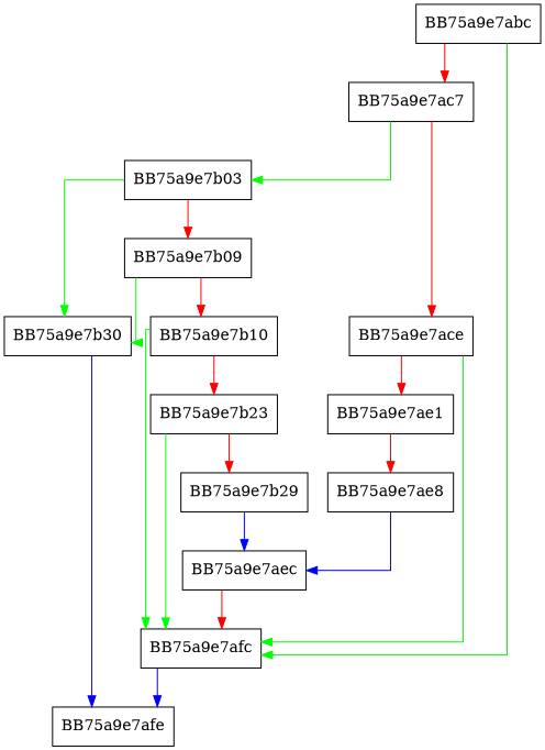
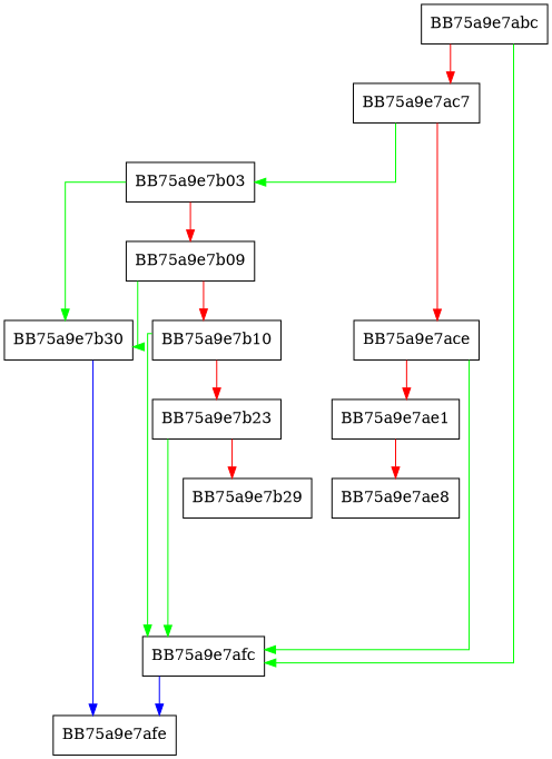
  digraph {
    splines=ortho
    node [shape=box]
    edge [color=red]
    BB75a9e7abc
    BB75a9e7afc
    BB75a9e7ac7
    BB75a9e7afe
    BB75a9e7b03
    BB75a9e7ace
    BB75a9e7b30
    BB75a9e7b09
    BB75a9e7ae1
    BB75a9e7b10
    n11 [label=BB75a9e7ae8]
-   BB75a9e7aec
    BB75a9e7b23
    BB75a9e7b29
    BB75a9e7abc -> BB75a9e7afc [color=green]
    BB75a9e7abc -> BB75a9e7ac7
    BB75a9e7afc -> BB75a9e7afe [color=blue]
    BB75a9e7ac7 -> BB75a9e7b03 [color=green]
    BB75a9e7ac7 -> BB75a9e7ace
    BB75a9e7b03 -> BB75a9e7b30 [color=green]
    BB75a9e7b03 -> BB75a9e7b09
    BB75a9e7ace -> BB75a9e7afc [color=green]
    BB75a9e7ace -> BB75a9e7ae1
    BB75a9e7b30 -> BB75a9e7afe [color=blue]
    BB75a9e7b09 -> BB75a9e7b30 [color=green]
    BB75a9e7b09 -> BB75a9e7b10
    BB75a9e7ae1 -> n11
    BB75a9e7b10 -> BB75a9e7afc [color=green]
    BB75a9e7b10 -> BB75a9e7b23
-   n11 -> BB75a9e7aec [color=blue]
-   BB75a9e7aec -> BB75a9e7afc
    BB75a9e7b23 -> BB75a9e7afc [color=green]
    BB75a9e7b23 -> BB75a9e7b29
-   BB75a9e7b29 -> BB75a9e7aec [color=blue]
  }
